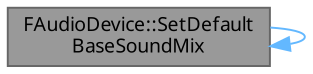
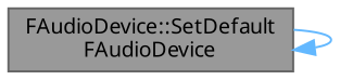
  digraph {
    rankdir=TB
    fontname="Noto Sans"
-   n1 [color=gray40 fillcolor=grey60 fontcolor=black fontname="Noto Sans" fontsize=10 height=0.2 label="FAudioDevice::SetDefault\lBaseSoundMix" shape=box style=filled width=0.4]
+   n1 [color=gray40 fillcolor=grey60 fontcolor=black fontname="Noto Sans" fontsize=10 height=0.2 label="FAudioDevice::SetDefault\lFAudioDevice" shape=box style=filled width=0.4]
    n1 -> n1 [color=steelblue1 fontname="Noto Sans" fontsize=10 labelfontname=Helvetica labelfontsize=10 style=solid]
  }
